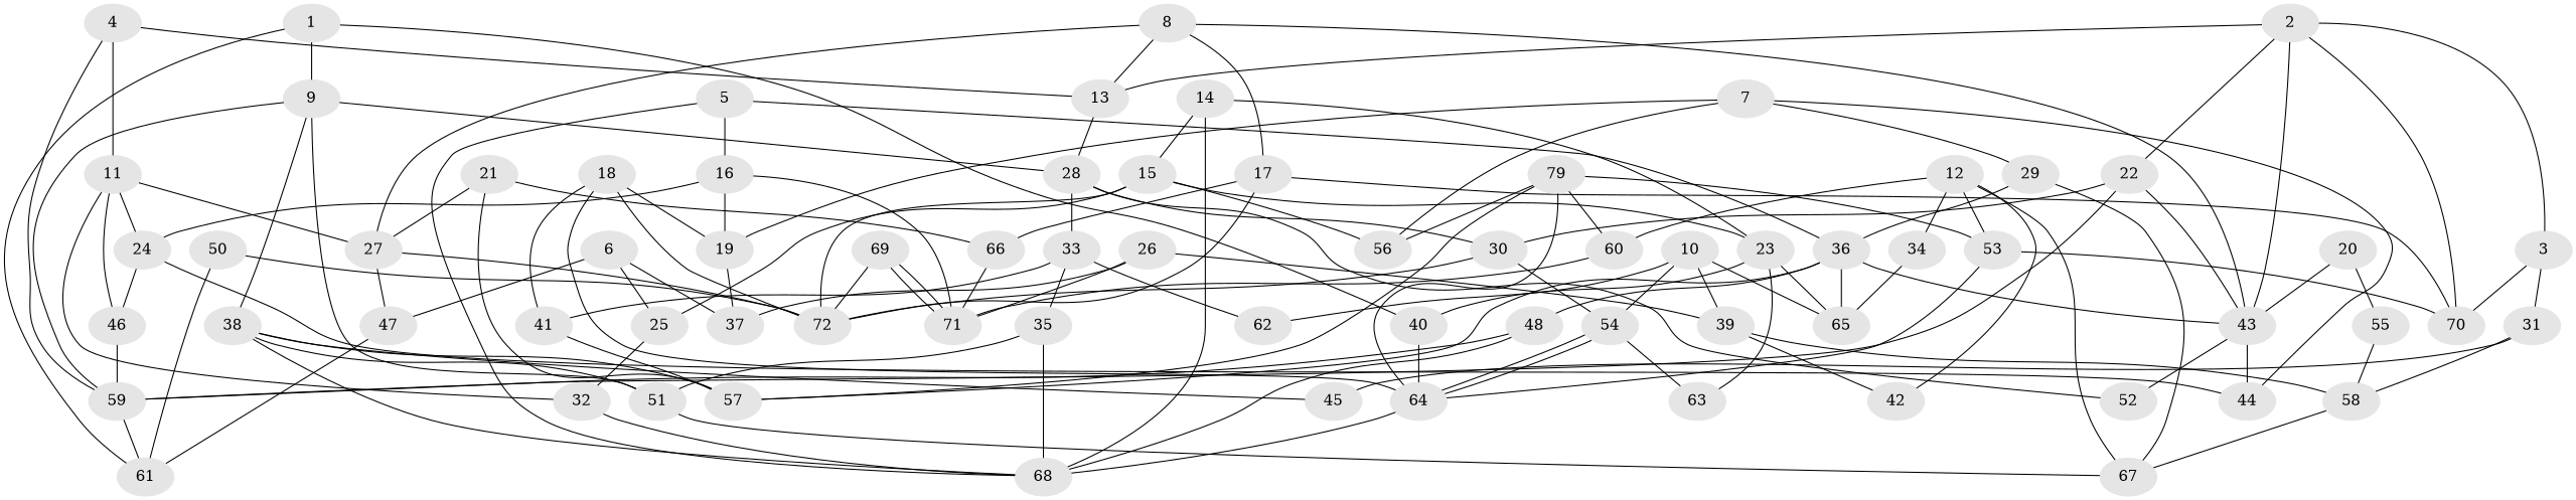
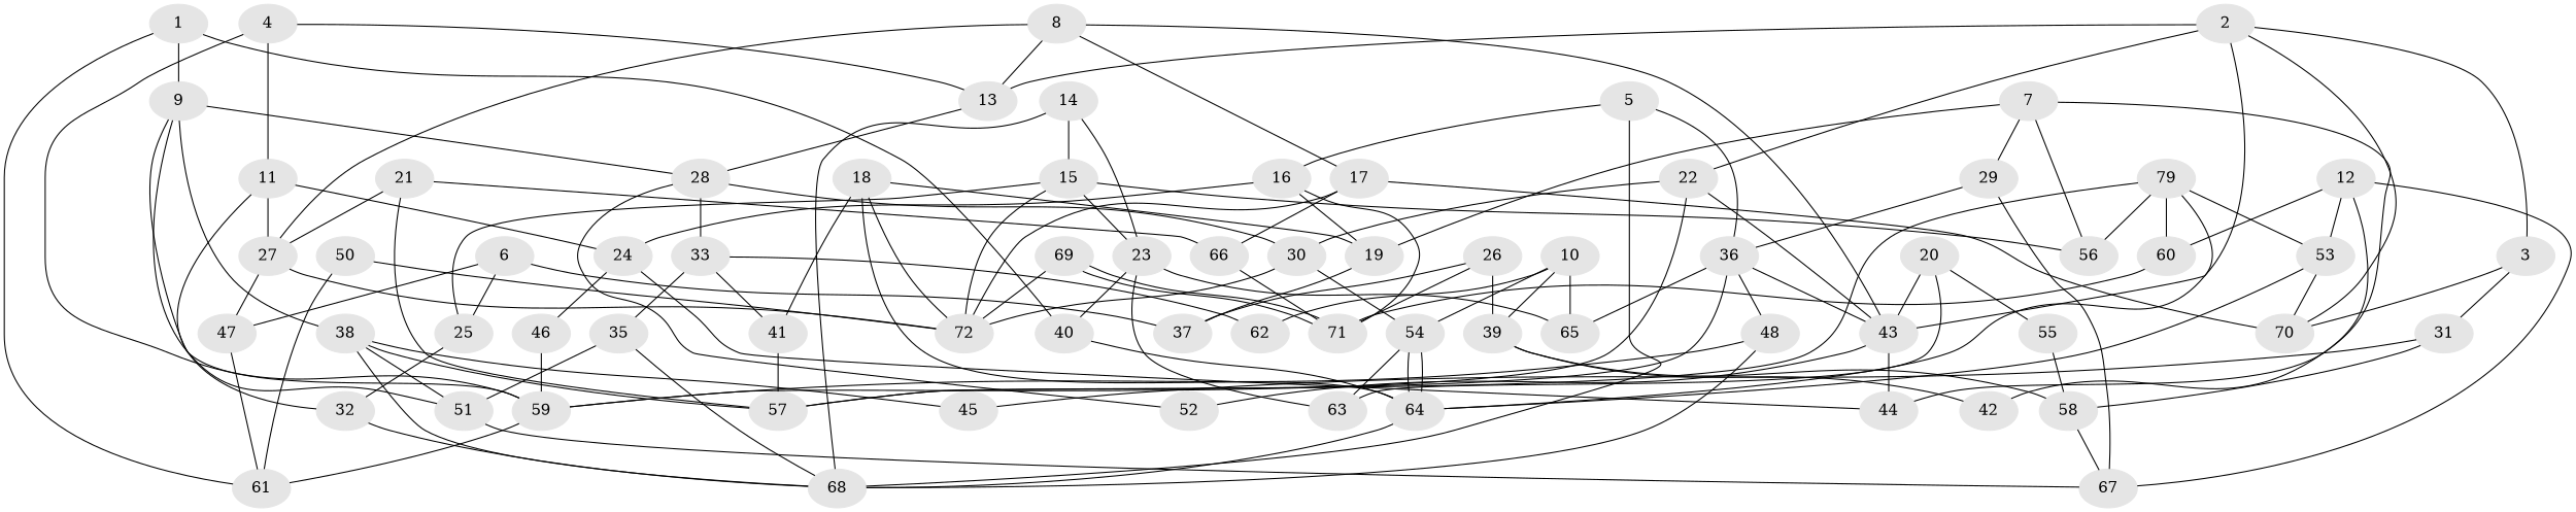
  graph {
    node [color=gray90 style=filled]
    1
    9
    40
    61
    59
    28
    38
    51
    64
    2
    3
    13
    22
    43
    70
    31
    30
    44
    52
    45
    58
    55
    4
    11
    27
    24
    32
    46
    5
    16
    36
    68
    19
    71
    65
    57
    48
    6
    25
    37
    47
    7
    29
    56
    67
    8
    17
    72
    66
    50
    33
    10
    39
    54
    62
    42
    63
    12
-   34
    53
    60
    14
    15
    23
    18
    41
    20
    21
    26
    35
    n71 [label=79]
    69
    1 -- 9
    1 -- 40
    1 -- 61
    9 -- 59
    9 -- 28
    9 -- 38
    9 -- 51
    40 -- 64
    59 -- 61
    28 -- 30
    28 -- 52
    28 -- 33
    38 -- 51
    38 -- 45
    38 -- 68
    38 -- 57
    51 -- 67
    64 -- 68
    2 -- 3
    2 -- 13
    2 -- 22
    2 -- 43
    2 -- 70
    3 -- 70
    3 -- 31
    13 -- 28
    22 -- 59
    22 -- 43
    22 -- 30
    43 -- 44
    43 -- 52
    31 -- 45
    31 -- 58
    30 -- 72
    30 -- 54
    58 -- 67
    55 -- 58
    4 -- 59
    4 -- 13
    4 -- 11
    11 -- 27
    11 -- 24
    11 -- 32
-   11 -- 46
    27 -- 47
    27 -- 72
    24 -- 44
    24 -- 46
    32 -- 68
    46 -- 59
    5 -- 16
    5 -- 36
    5 -- 68
    16 -- 24
    16 -- 19
    16 -- 71
    36 -- 43
    36 -- 65
    36 -- 57
    36 -- 48
    19 -- 37
    48 -- 59
    48 -- 68
    6 -- 25
    6 -- 37
    6 -- 47
    25 -- 32
    47 -- 61
    7 -- 44
    7 -- 19
    7 -- 29
    7 -- 56
    29 -- 36
    29 -- 67
    8 -- 13
    8 -- 43
    8 -- 27
    8 -- 17
    17 -- 70
    17 -- 72
    17 -- 66
    66 -- 71
    50 -- 61
    50 -- 72
    33 -- 62
    33 -- 41
    33 -- 35
    10 -- 65
    10 -- 39
    10 -- 54
    10 -- 62
    39 -- 58
    39 -- 42
    54 -- 64
    54 -- 64
    54 -- 63
    12 -- 67
    12 -- 42
-   12 -- 34
    12 -- 53
    12 -- 60
-   34 -- 65
    53 -- 64
    53 -- 70
    60 -- 71
    14 -- 68
    14 -- 15
    14 -- 23
    15 -- 25
    15 -- 56
    15 -- 72
    15 -- 23
    23 -- 40
    23 -- 65
    23 -- 63
    18 -- 64
    18 -- 19
    18 -- 72
    18 -- 41
    41 -- 57
    20 -- 43
    20 -- 55
+   20 -- 63
    21 -- 27
    21 -- 57
    21 -- 66
    26 -- 71
    26 -- 37
    26 -- 39
    35 -- 51
    35 -- 68
    n71 -- 64
    n71 -- 57
    n71 -- 56
    n71 -- 53
    n71 -- 60
    69 -- 71
    69 -- 71
    69 -- 72
  }
